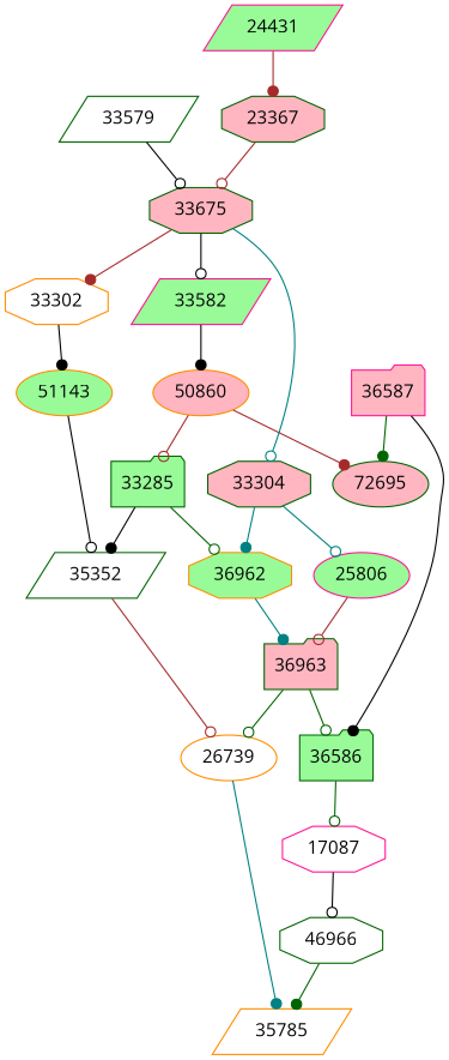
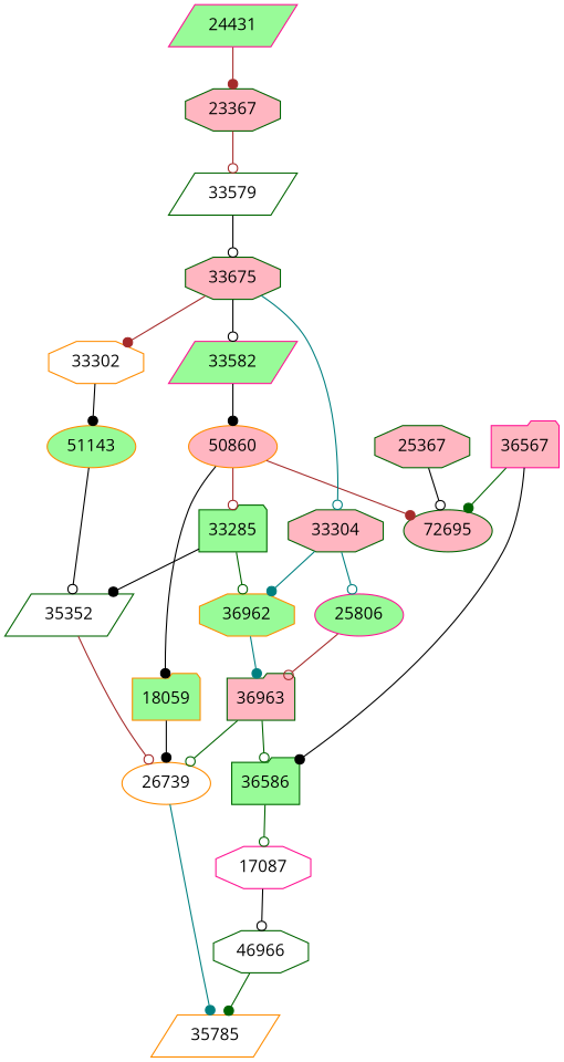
  strict digraph {
    fontname="Open Sans"
    node [color=darkgreen fillcolor=palegreen fontname="Open Sans" shape=octagon style=filled]
    edge [arrowhead=odot color=black fontname="Open Sans"]
    n1 [fillcolor=white label=46966]
    n2 [color=darkorange fillcolor=white label=35785 shape=parallelogram]
    n3 [color=deeppink fillcolor=white label=17087]
    n4 [color=darkorange fillcolor=white label=26739 shape=ellipse]
    n5 [label=36586 shape=folder]
+   n6 [color=darkorange label=18059 shape=folder]
    n7 [fillcolor=lightpink label=36963 shape=folder]
    n8 [fillcolor=white label=35352 shape=parallelogram]
-   n9 [color=deeppink fillcolor=lightpink label=36587 shape=folder]
+   n9 [color=deeppink fillcolor=lightpink label=36567 shape=folder]
    n10 [fillcolor=lightpink label=72695 shape=ellipse]
    n11 [color=darkorange fillcolor=lightpink label=50860 shape=ellipse]
    n12 [label=33285 shape=folder]
    n13 [color=darkorange label=36962]
    n14 [color=deeppink label=25806 shape=ellipse]
    n15 [color=darkorange label=51143 shape=ellipse]
    n16 [color=deeppink label=33582 shape=parallelogram]
    n17 [fillcolor=lightpink label=33304]
    n18 [color=darkorange fillcolor=white label=33302]
+   n19 [fillcolor=lightpink label=25367]
    n20 [fillcolor=lightpink label=33675]
    n21 [fillcolor=white label=33579 shape=parallelogram]
    n22 [fillcolor=lightpink label=23367]
    n23 [color=deeppink label=24431 shape=parallelogram]
    n1 -> n2 [arrowhead=dot color=darkgreen]
    n3 -> n1
    n4 -> n2 [arrowhead=dot color=teal]
    n5 -> n3 [color=darkgreen]
+   n6 -> n4 [arrowhead=dot]
    n7 -> n4 [color=darkgreen]
    n7 -> n5 [color=darkgreen]
    n8 -> n4 [color=brown]
    n9 -> n5 [arrowhead=dot]
    n9 -> n10 [arrowhead=dot color=darkgreen]
+   n11 -> n6 [arrowhead=dot]
    n11 -> n10 [arrowhead=dot color=brown]
    n11 -> n12 [color=brown]
    n12 -> n8 [arrowhead=dot]
    n12 -> n13 [color=darkgreen]
    n13 -> n7 [arrowhead=dot color=teal]
    n14 -> n7 [color=brown]
    n15 -> n8
    n16 -> n11 [arrowhead=dot]
    n17 -> n13 [arrowhead=dot color=teal]
    n17 -> n14 [color=teal]
    n18 -> n15 [arrowhead=dot]
+   n19 -> n10
    n20 -> n16
    n20 -> n17 [color=teal]
    n20 -> n18 [arrowhead=dot color=brown]
    n21 -> n20
-   n22 -> n20 [color=brown]
+   n22 -> n21 [color=brown]
    n23 -> n22 [arrowhead=dot color=brown]
  }
